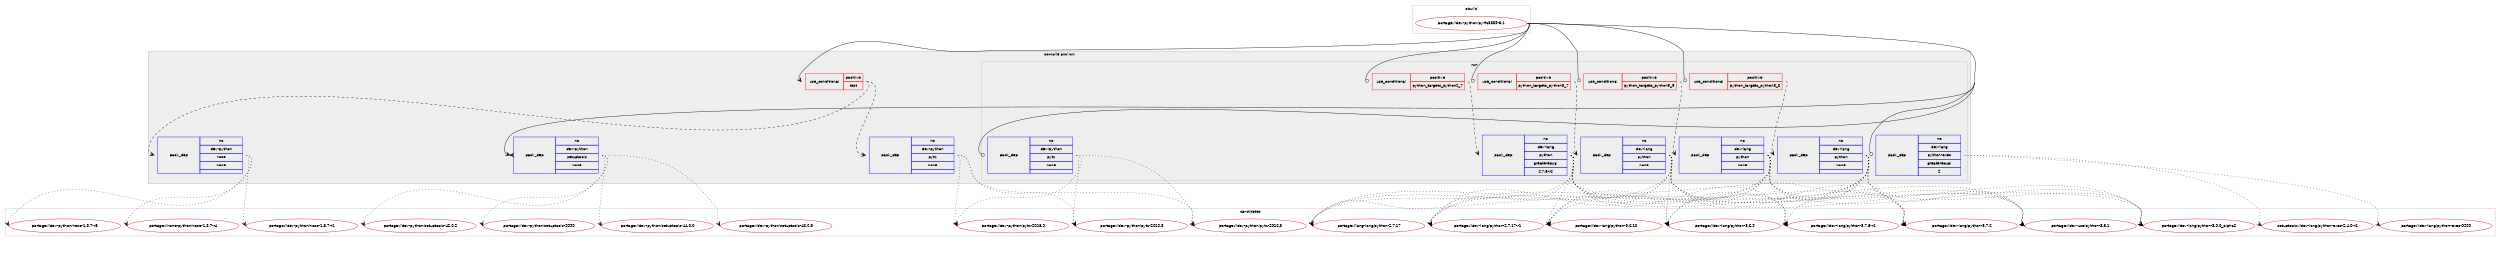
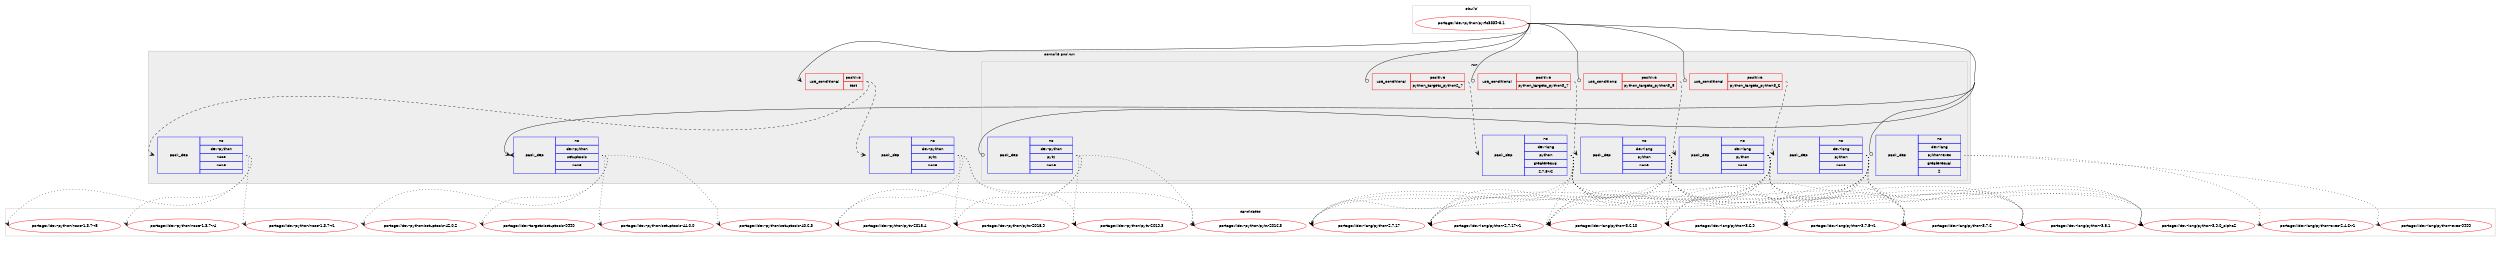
  digraph {
    compound=true
    concentrate=true
    fontname=Helvetica
    fontsize=10
    newrank=true
    rankdir=TB
    ranksep=1.5
    node [color=red fontname=Helvetica fontsize=10]
    edge [arrowhead=vee headport=w style=dotted tailport=e weight=100]
    n1 [label="portage://dev-python/pyrfc3339-8.1" width=4]
    n2 [color=blue label=<<TABLE BORDER="0" CELLBORDER="1" CELLSPACING="0" CELLPADDING="4" WIDTH="220"><TR><TD ROWSPAN="6" CELLPADDING="30">pack_dep</TD></TR><TR><TD WIDTH="110">no</TD></TR><TR><TD>dev-python</TD></TR><TR><TD>pytz</TD></TR><TR><TD>none</TD></TR><TR><TD></TD></TR></TABLE>> shape=none]
    n3 [color=blue label=<<TABLE BORDER="0" CELLBORDER="1" CELLSPACING="0" CELLPADDING="4" WIDTH="220"><TR><TD ROWSPAN="6" CELLPADDING="30">pack_dep</TD></TR><TR><TD WIDTH="110">no</TD></TR><TR><TD>dev-python</TD></TR><TR><TD>nose</TD></TR><TR><TD>none</TD></TR><TR><TD></TD></TR></TABLE>> shape=none]
    n4 [label=<<TABLE BORDER="0" CELLBORDER="1" CELLSPACING="0" CELLPADDING="4"><TR><TD ROWSPAN="3" CELLPADDING="10">use_conditional</TD></TR><TR><TD>positive</TD></TR><TR><TD>test</TD></TR></TABLE>> shape=none]
    n5 [color=blue label=<<TABLE BORDER="0" CELLBORDER="1" CELLSPACING="0" CELLPADDING="4" WIDTH="220"><TR><TD ROWSPAN="6" CELLPADDING="30">pack_dep</TD></TR><TR><TD WIDTH="110">no</TD></TR><TR><TD>dev-python</TD></TR><TR><TD>setuptools</TD></TR><TR><TD>none</TD></TR><TR><TD></TD></TR></TABLE>> shape=none]
    n6 [color=blue label=<<TABLE BORDER="0" CELLBORDER="1" CELLSPACING="0" CELLPADDING="4" WIDTH="220"><TR><TD ROWSPAN="6" CELLPADDING="30">pack_dep</TD></TR><TR><TD WIDTH="110">no</TD></TR><TR><TD>dev-lang</TD></TR><TR><TD>python</TD></TR><TR><TD>none</TD></TR><TR><TD></TD></TR></TABLE>> shape=none]
    n7 [label=<<TABLE BORDER="0" CELLBORDER="1" CELLSPACING="0" CELLPADDING="4"><TR><TD ROWSPAN="3" CELLPADDING="10">use_conditional</TD></TR><TR><TD>positive</TD></TR><TR><TD>python_targets_python3_7</TD></TR></TABLE>> shape=none]
    n8 [color=blue label=<<TABLE BORDER="0" CELLBORDER="1" CELLSPACING="0" CELLPADDING="4" WIDTH="220"><TR><TD ROWSPAN="6" CELLPADDING="30">pack_dep</TD></TR><TR><TD WIDTH="110">no</TD></TR><TR><TD>dev-lang</TD></TR><TR><TD>python</TD></TR><TR><TD>greaterequal</TD></TR><TR><TD>2.7.5-r2</TD></TR></TABLE>> shape=none]
    n9 [label=<<TABLE BORDER="0" CELLBORDER="1" CELLSPACING="0" CELLPADDING="4"><TR><TD ROWSPAN="3" CELLPADDING="10">use_conditional</TD></TR><TR><TD>positive</TD></TR><TR><TD>python_targets_python2_7</TD></TR></TABLE>> shape=none]
    n10 [color=blue label=<<TABLE BORDER="0" CELLBORDER="1" CELLSPACING="0" CELLPADDING="4" WIDTH="220"><TR><TD ROWSPAN="6" CELLPADDING="30">pack_dep</TD></TR><TR><TD WIDTH="110">no</TD></TR><TR><TD>dev-lang</TD></TR><TR><TD>python</TD></TR><TR><TD>none</TD></TR><TR><TD></TD></TR></TABLE>> shape=none]
    n11 [label=<<TABLE BORDER="0" CELLBORDER="1" CELLSPACING="0" CELLPADDING="4"><TR><TD ROWSPAN="3" CELLPADDING="10">use_conditional</TD></TR><TR><TD>positive</TD></TR><TR><TD>python_targets_python3_6</TD></TR></TABLE>> shape=none]
    n12 [color=blue label=<<TABLE BORDER="0" CELLBORDER="1" CELLSPACING="0" CELLPADDING="4" WIDTH="220"><TR><TD ROWSPAN="6" CELLPADDING="30">pack_dep</TD></TR><TR><TD WIDTH="110">no</TD></TR><TR><TD>dev-lang</TD></TR><TR><TD>python</TD></TR><TR><TD>none</TD></TR><TR><TD></TD></TR></TABLE>> shape=none]
    n13 [label=<<TABLE BORDER="0" CELLBORDER="1" CELLSPACING="0" CELLPADDING="4"><TR><TD ROWSPAN="3" CELLPADDING="10">use_conditional</TD></TR><TR><TD>positive</TD></TR><TR><TD>python_targets_python3_8</TD></TR></TABLE>> shape=none]
    n14 [color=blue label=<<TABLE BORDER="0" CELLBORDER="1" CELLSPACING="0" CELLPADDING="4" WIDTH="220"><TR><TD ROWSPAN="6" CELLPADDING="30">pack_dep</TD></TR><TR><TD WIDTH="110">no</TD></TR><TR><TD>dev-lang</TD></TR><TR><TD>python-exec</TD></TR><TR><TD>greaterequal</TD></TR><TR><TD>2</TD></TR></TABLE>> shape=none]
    n15 [color=blue label=<<TABLE BORDER="0" CELLBORDER="1" CELLSPACING="0" CELLPADDING="4" WIDTH="220"><TR><TD ROWSPAN="6" CELLPADDING="30">pack_dep</TD></TR><TR><TD WIDTH="110">no</TD></TR><TR><TD>dev-python</TD></TR><TR><TD>pytz</TD></TR><TR><TD>none</TD></TR><TR><TD></TD></TR></TABLE>> shape=none]
    n16 [label="portage://dev-python/pytz-2019.3" width=4]
    n17 [label="portage://dev-python/pytz-2018.9" width=4]
+   n18 [label="portage://dev-python/pytz-2018.4" width=4]
    n19 [label="portage://dev-python/pytz-2016.3" width=4]
-   n20 [label="portage://none-python/nose-1.3.7-r4" width=4]
+   n20 [label="portage://dev-python/nose-1.3.7-r4" width=4]
    n21 [label="portage://dev-python/nose-1.3.7-r3" width=4]
    n22 [label="portage://dev-python/nose-1.3.7-r1" width=4]
-   n23 [label="portage://dev-python/setuptools-9999" width=4]
+   n23 [label="portage://dev-targets/setuptools-9999" width=4]
    n24 [label="portage://dev-python/setuptools-44.0.0" width=4]
    n25 [label="portage://dev-python/setuptools-42.0.2" width=4]
    n26 [label="portage://dev-python/setuptools-40.6.3" width=4]
    n27 [label="portage://dev-lang/python-3.9.0_alpha2" width=4]
-   n28 [label="portage://dev-use/python-3.8.1" width=4]
+   n28 [label="portage://dev-lang/python-3.8.1" width=4]
    n29 [label="portage://dev-lang/python-3.7.6" width=4]
    n30 [label="portage://dev-lang/python-3.7.5-r1" width=4]
    n31 [label="portage://dev-lang/python-3.6.9" width=4]
    n32 [label="portage://dev-lang/python-3.6.10" width=4]
    n33 [label="portage://dev-lang/python-2.7.17-r1" width=4]
-   n34 [label="portage://lang-lang/python-2.7.17" width=4]
+   n34 [label="portage://dev-lang/python-2.7.17" width=4]
    n35 [label="portage://dev-lang/python-exec-9999" width=4]
-   n36 [label="setuptools://dev-lang/python-exec-2.4.6-r1" width=4]
+   n36 [label="portage://dev-lang/python-exec-2.4.6-r1" width=4]
    subgraph cluster_1 {
      color=gray
      label=<<i>ebuild</i>>
      rank=same
      n1
    }
    subgraph cluster_2 {
      color=gray
      label=<<i>dependencies</i>>
      subgraph cluster_3 {
        color=gray
        fillcolor="#eeeeee"
        label=<<i>compile</i>>
        style=filled
        subgraph sub_4 {
          color=gray
          fillcolor="#eeeeee"
          label=<<i>compile</i>>
          style=filled
          n4
          subgraph sub_5 {
            color=gray
            fillcolor="#eeeeee"
            label=<<i>compile</i>>
            style=filled
            n2
          }
          subgraph sub_6 {
            color=gray
            fillcolor="#eeeeee"
            label=<<i>compile</i>>
            style=filled
            n3
          }
        }
        subgraph sub_7 {
          color=gray
          fillcolor="#eeeeee"
          label=<<i>compile</i>>
          style=filled
          n5
        }
      }
      subgraph cluster_8 {
        color=gray
        fillcolor="#eeeeee"
        label=<<i>compile and run</i>>
        style=filled
      }
      subgraph cluster_9 {
        color=gray
        fillcolor="#eeeeee"
        label=<<i>run</i>>
        style=filled
        subgraph sub_10 {
          color=gray
          fillcolor="#eeeeee"
          label=<<i>run</i>>
          style=filled
          n7
          subgraph sub_11 {
            color=gray
            fillcolor="#eeeeee"
            label=<<i>run</i>>
            style=filled
            n6
          }
        }
        subgraph sub_12 {
          color=gray
          fillcolor="#eeeeee"
          label=<<i>run</i>>
          style=filled
          n9
          subgraph sub_13 {
            color=gray
            fillcolor="#eeeeee"
            label=<<i>run</i>>
            style=filled
            n8
          }
        }
        subgraph sub_14 {
          color=gray
          fillcolor="#eeeeee"
          label=<<i>run</i>>
          style=filled
          n11
          subgraph sub_15 {
            color=gray
            fillcolor="#eeeeee"
            label=<<i>run</i>>
            style=filled
            n10
          }
        }
        subgraph sub_16 {
          color=gray
          fillcolor="#eeeeee"
          label=<<i>run</i>>
          style=filled
          n13
          subgraph sub_17 {
            color=gray
            fillcolor="#eeeeee"
            label=<<i>run</i>>
            style=filled
            n12
          }
        }
        subgraph sub_18 {
          color=gray
          fillcolor="#eeeeee"
          label=<<i>run</i>>
          style=filled
          n14
        }
        subgraph sub_19 {
          color=gray
          fillcolor="#eeeeee"
          label=<<i>run</i>>
          style=filled
          n15
        }
      }
    }
    subgraph cluster_20 {
      color=gray
      label=<<i>candidates</i>>
      rank=same
      subgraph sub_21 {
        color=black
        label=<<i>candidates</i>>
        nodesep=1
        rank=same
        n16
        n17
+       n18
        n19
      }
      subgraph sub_22 {
        color=black
        label=<<i>candidates</i>>
        nodesep=1
        rank=same
        n20
        n21
        n22
      }
      subgraph sub_23 {
        color=black
        label=<<i>candidates</i>>
        nodesep=1
        rank=same
        n23
        n24
        n25
        n26
      }
      subgraph sub_24 {
        color=black
        label=<<i>candidates</i>>
        nodesep=1
        rank=same
        n27
        n28
        n29
        n30
        n31
        n32
        n33
        n34
      }
      subgraph sub_25 {
        color=black
        label=<<i>candidates</i>>
        nodesep=1
        rank=same
        n27
        n28
        n29
        n30
        n31
        n32
        n33
        n34
      }
      subgraph sub_26 {
        color=black
        label=<<i>candidates</i>>
        nodesep=1
        rank=same
        n27
        n28
        n29
        n30
        n31
        n32
        n33
        n34
      }
      subgraph sub_27 {
        color=black
        label=<<i>candidates</i>>
        nodesep=1
        rank=same
        n27
        n28
        n29
        n30
        n31
        n32
        n33
        n34
      }
      subgraph sub_28 {
        color=black
        label=<<i>candidates</i>>
        nodesep=1
        rank=same
        n35
        n36
      }
      subgraph sub_29 {
        color=black
        label=<<i>candidates</i>>
        nodesep=1
        rank=same
        n16
        n17
+       n18
        n19
      }
    }
    n1 -> n4 [style=solid weight=20]
    n1 -> n5 [style=solid weight=20]
    n1 -> n7 [arrowhead=odot style=solid weight=20]
    n1 -> n9 [arrowhead=odot style=solid weight=20]
    n1 -> n11 [arrowhead=odot style=solid weight=20]
    n1 -> n13 [arrowhead=odot style=solid weight=20]
    n1 -> n14 [arrowhead=odot style=solid weight=20]
    n1 -> n15 [arrowhead=odot style=solid weight=20]
    n2 -> n16
    n2 -> n17
+   n2 -> n18
    n2 -> n19
    n3 -> n20
    n3 -> n21
    n3 -> n22
    n4 -> n2 [style=dashed weight=20]
    n4 -> n3 [style=dashed weight=20]
    n5 -> n23
    n5 -> n24
    n5 -> n25
    n5 -> n26
    n6 -> n27
    n6 -> n28
    n6 -> n29
    n6 -> n30
    n6 -> n31
    n6 -> n32
    n6 -> n33
    n6 -> n34
    n7 -> n6 [style=dashed weight=20]
    n8 -> n27
    n8 -> n28
    n8 -> n29
    n8 -> n30
    n8 -> n31
    n8 -> n32
    n8 -> n33
    n8 -> n34
    n9 -> n8 [style=dashed weight=20]
    n10 -> n27
    n10 -> n28
    n10 -> n29
    n10 -> n30
    n10 -> n31
    n10 -> n32
    n10 -> n33
    n10 -> n34
    n11 -> n10 [style=dashed weight=20]
    n12 -> n27
    n12 -> n28
    n12 -> n29
    n12 -> n30
    n12 -> n31
    n12 -> n32
    n12 -> n33
    n12 -> n34
    n13 -> n12 [style=dashed weight=20]
    n14 -> n35
    n14 -> n36
    n15 -> n16
    n15 -> n17
+   n15 -> n18
    n15 -> n19
  }
